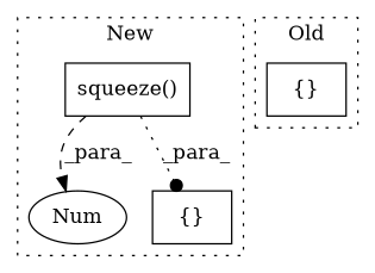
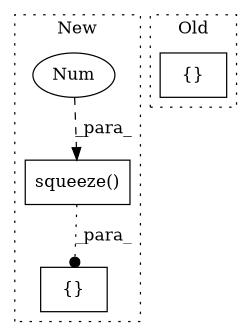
  digraph {
    node [a=59 l="1,0" shape=box]
    n1 [a=75 l="13,1" label="squeeze()" s="16786,16800"]
    n2 [a=76 l=1 label=Num s=16799 shape=ellipse]
    n3 [label="{}" s="16785,16801"]
    n4 [label="{}" s="16785,16790"]
    subgraph cluster_1 {
      label=New
      style=dotted
      n1
      n2
      n3
    }
    subgraph cluster_2 {
      label=Old
      style=dotted
      n4
    }
    n1 -> n3 [label=_para_ style=dotted arrowhead=dot]
-   n1 -> n2 [label=_para_ style=dashed arrowhead=normal]
+   n2 -> n1 [label=_para_ style=dashed arrowhead=normal]
  }
